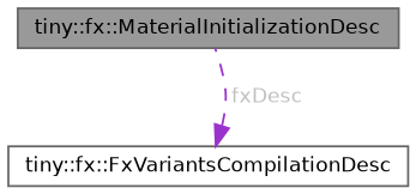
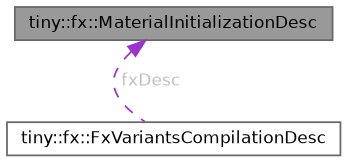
  digraph {
    node [color=gray40 fontname=Helvetica fontsize=10 shape=box style=filled]
    n1 [fillcolor=grey60 fontcolor=black height=0.2 label="tiny::fx::MaterialInitializationDesc" width=0.4]
    n2 [fillcolor=white height=0.2 label="tiny::fx::FxVariantsCompilationDesc" width=0.4]
-   n2 -> n1 [color=darkorchid3 dir=back fontcolor=grey fontname=Helvetica fontsize=10 label=" fxDesc" labelfontname=Helvetica labelfontsize=10 style=dashed]
+   n1 -> n2 [color=darkorchid3 dir=back fontcolor=grey fontname=Helvetica fontsize=10 label=" fxDesc" labelfontname=Helvetica labelfontsize=10 style=dashed]
  }
